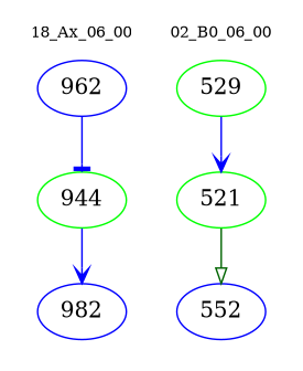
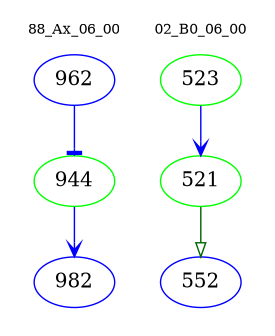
  digraph {
    node [color=blue]
    edge [arrowhead=vee color=blue]
    n1 [label=962]
    n2 [color=green label=944]
    n3 [label=982]
-   n4 [color=green label=529]
+   n4 [color=green label=523]
    n5 [color=green label=521]
    n6 [label=552]
    subgraph cluster_1 {
      color=white
      fontsize=10
-     label="18_Ax_06_00"
+     label="88_Ax_06_00"
      n1
      n2
      n3
    }
    subgraph cluster_2 {
      color=white
      fontsize=10
      label="02_B0_06_00"
      n4
      n5
      n6
    }
    n1 -> n2 [arrowhead=tee]
    n2 -> n3
    n4 -> n5
    n5 -> n6 [arrowhead=onormal color=darkgreen]
  }
